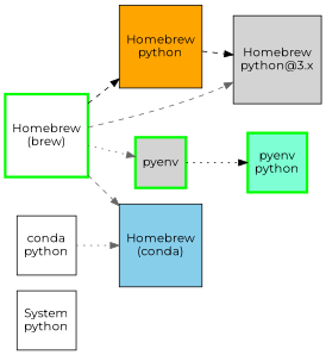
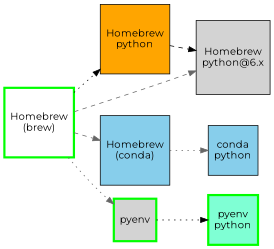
  digraph {
    fontname=Montserrat
    rank=source
    rankdir=LR
    node [fillcolor=white fontname=Montserrat shape=square style=filled]
    edge [color=gray40 fontname=Montserrat style=dashed]
-   n1 [label="System\npython"]
    n2 [fillcolor=orange label="Homebrew\npython"]
-   n3 [fillcolor=lightgrey label="Homebrew\npython@3.x"]
+   n3 [fillcolor=lightgrey label="Homebrew\npython@6.x"]
    n4 [fillcolor=skyblue label="Homebrew\n(conda)"]
-   n5 [label="conda\npython"]
+   n5 [fillcolor=skyblue label="conda\npython"]
    n6 [color=green fillcolor=lightgrey label=pyenv penwidth=3.0]
    n7 [color=green fillcolor=aquamarine label="pyenv\npython" penwidth=3.0]
    n8 [color=green label="Homebrew\n(brew)" penwidth=3.0]
    n2 -> n3 [color=black]
-   n5 -> n4 [style=dotted]
+   n4 -> n5 [style=dotted]
    n6 -> n7 [color=black style=dotted]
-   n8 -> n2 [color=black]
+   n8 -> n2 [color=black style=dotted]
    n8 -> n3
    n8 -> n4
    n8 -> n6 [style=dotted]
  }
